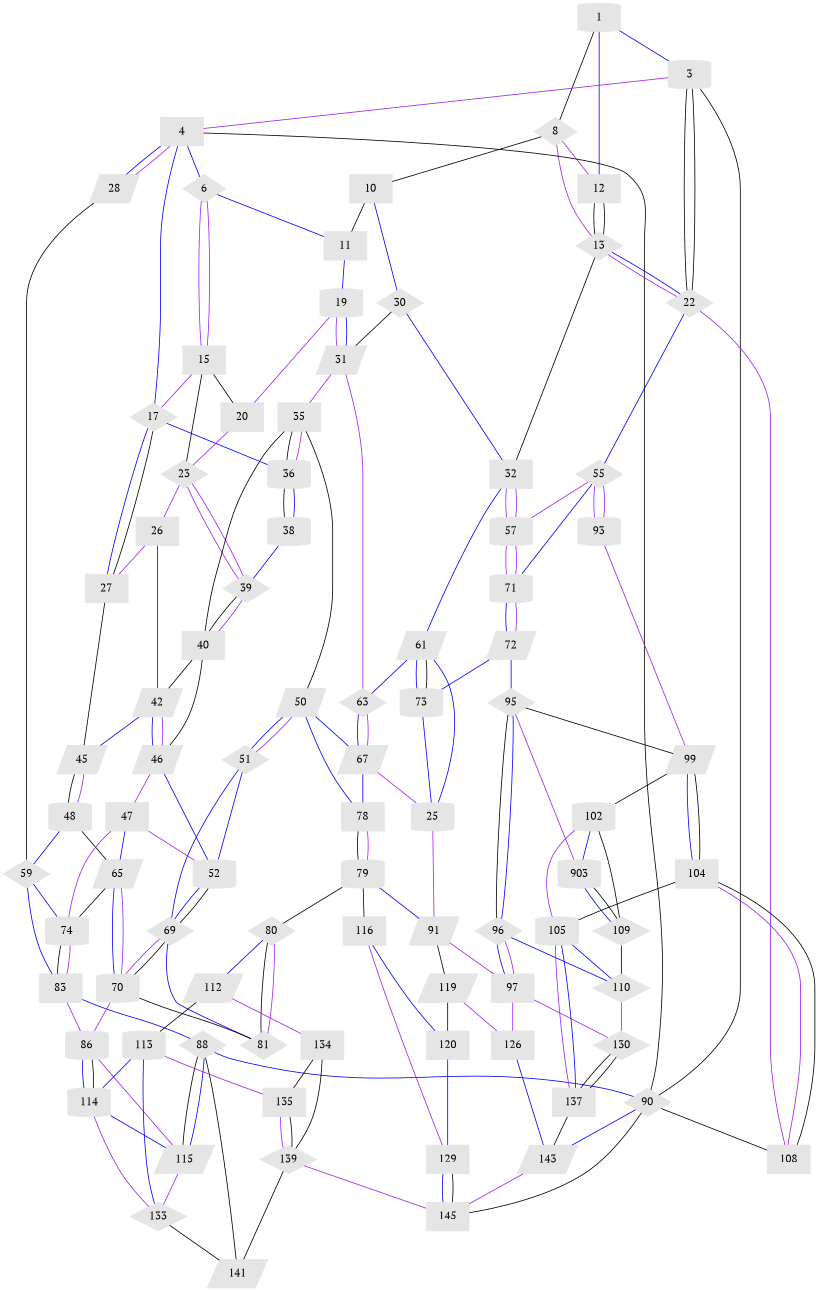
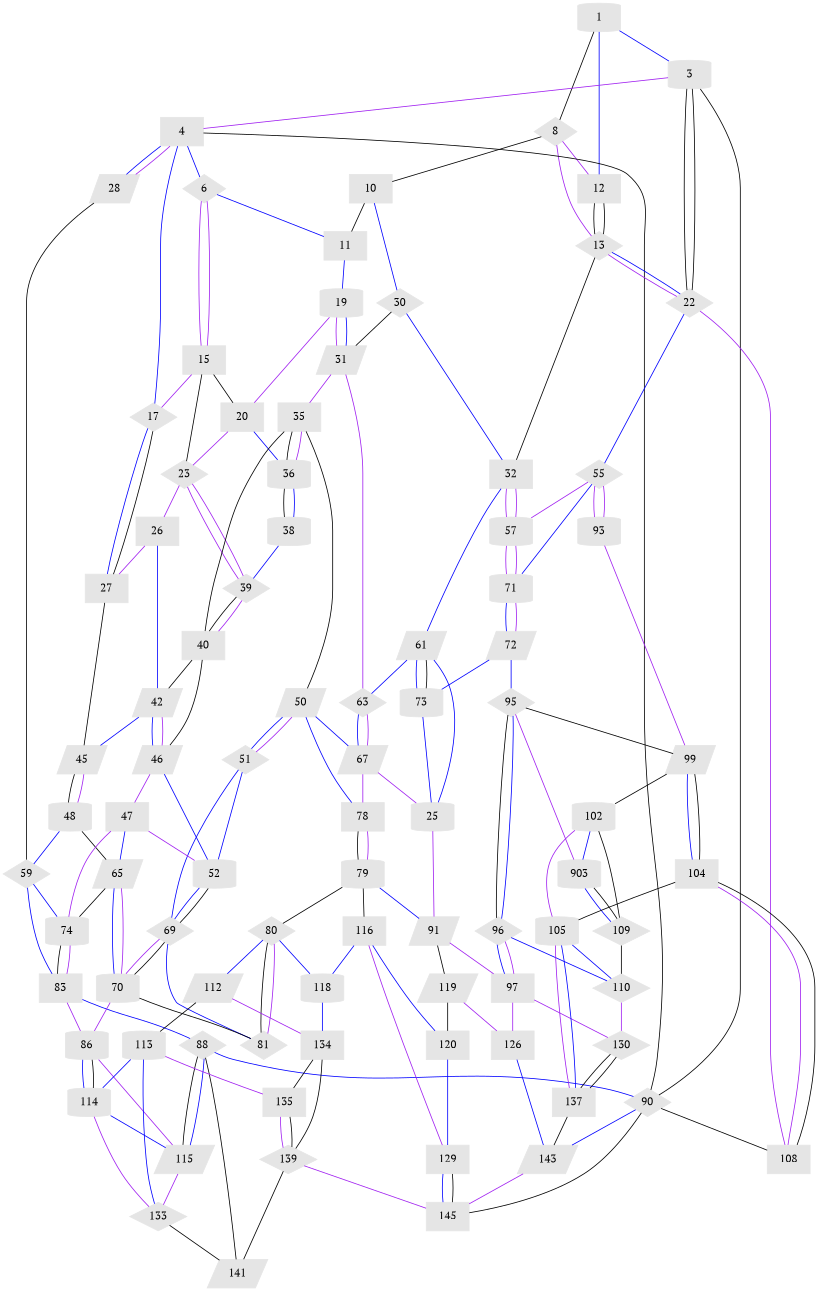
  graph {
    fontname="PT Serif"
    node [color=gray90 fontname="PT Serif" shape=box style=filled]
    edge [color=blue fontname="PT Serif"]
    1 [shape=cylinder super="+2"]
    3 [shape=cylinder]
    8 [shape=diamond super="+9"]
    12
    4 [super="+5"]
    22 [shape=diamond super="+54"]
    90 [shape=diamond super="+123"]
    10 [super="+25"]
    13 [shape=diamond super="+14"]
    6 [shape=diamond super="+7"]
    17 [shape=diamond]
    28 [shape=parallelogram]
    55 [shape=diamond super="+56"]
    108
    143 [shape=parallelogram super="+144"]
    145 [super="+146"]
    11 [super="+18"]
    15 [super="+16"]
    27 [super="+29"]
    59 [shape=diamond super="+60"]
    19 [shape=cylinder]
    20 [super="+21"]
    23 [shape=diamond super="+24"]
    30 [shape=diamond]
    32 [super="+33"]
    31 [shape=parallelogram super="+34"]
    57 [shape=cylinder]
    61 [shape=parallelogram super="+62"]
    36 [shape=cylinder super="+37"]
    26
    39 [shape=diamond]
    45 [shape=parallelogram]
    35 [super="+44"]
    63 [shape=diamond]
    38 [shape=cylinder]
    71 [shape=cylinder]
    93 [shape=cylinder]
    42 [shape=parallelogram super="+43"]
    40 [super="+41"]
    46 [shape=parallelogram super="+49"]
    48 [shape=cylinder super="+58"]
    74 [shape=cylinder]
    83 [super="+84"]
    50 [shape=parallelogram super="+68"]
    67 [shape=parallelogram super="+76"]
    73 [shape=cylinder]
    n47 [label=25 shape=cylinder super="+77"]
    51 [shape=diamond]
    78
    47 [super="+64"]
    52 [shape=cylinder super="+53"]
    65 [shape=parallelogram super="+66"]
    69 [shape=diamond super="+82"]
    70 [shape=cylinder super="+85"]
    79 [shape=cylinder super="+92"]
    81 [shape=diamond]
    72 [shape=parallelogram super="+94"]
    99 [shape=parallelogram super="+100"]
    86 [shape=cylinder super="+87"]
    88 [shape=diamond super="+89"]
    91 [shape=parallelogram super="+98"]
    114 [shape=cylinder super="+121"]
    115 [shape=parallelogram super="+122"]
    95 [shape=diamond super="+101"]
    96 [shape=diamond]
    n66 [label=903 shape=cylinder]
    97 [super="+125"]
    119 [shape=parallelogram super="+127"]
    80 [shape=diamond super="+111"]
    116 [super="+117"]
    112 [shape=parallelogram]
+   118 [shape=cylinder]
    120 [super="+128"]
    129
    113 [shape=cylinder super="+132"]
    134 [super="+136"]
    141 [shape=parallelogram]
    133 [shape=diamond super="+138"]
    126
    130 [shape=diamond super="+131"]
    102 [shape=cylinder super="+107"]
    104
    110 [shape=diamond super="+124"]
    109 [shape=diamond]
    137 [super="+142"]
    105 [shape=cylinder super="+106"]
    135
    139 [shape=diamond super="+140"]
    1 -- 3
    1 -- 8 [color=black]
    1 -- 12
    3 -- 4 [color=purple]
    3 -- 22 [color=black]
    3 -- 22 [color=black]
    3 -- 90 [color=black]
    8 -- 12 [color=purple]
    8 -- 10 [color=black]
    8 -- 13 [color=purple]
    12 -- 13 [color=black]
    12 -- 13 [color=black]
    4 -- 90 [color=black]
    4 -- 6
    4 -- 17
    4 -- 28
    4 -- 28 [color=purple]
    22 -- 55
    22 -- 108 [color=purple]
    90 -- 108 [color=black]
    90 -- 143
    90 -- 145 [color=black]
    10 -- 11 [color=black weight=2]
    10 -- 30
    13 -- 22 [color=purple]
    13 -- 22
    13 -- 32 [color=black]
    6 -- 11
    6 -- 15 [color=purple]
    6 -- 15 [color=purple]
    17 -- 27
    17 -- 27 [color=black]
    28 -- 59 [color=black]
    55 -- 57 [color=purple]
    55 -- 71
    55 -- 93 [color=purple]
    55 -- 93 [color=purple]
    143 -- 145 [color=purple]
    11 -- 19
    15 -- 17 [color=purple]
    15 -- 20 [color=black]
    15 -- 23 [color=black]
    27 -- 45 [color=black]
    59 -- 74
    59 -- 83
    19 -- 20 [color=purple]
    19 -- 31 [color=purple]
    19 -- 31
    20 -- 23 [color=purple]
-   17 -- 36
+   20 -- 36
    23 -- 26 [color=purple]
    23 -- 39 [color=purple]
    23 -- 39 [color=purple]
    30 -- 32
    30 -- 31 [color=black]
    32 -- 57 [color=purple]
    32 -- 57 [color=purple]
    32 -- 61
    31 -- 35 [color=purple]
    31 -- 63 [color=purple]
    57 -- 71 [color=purple]
    57 -- 71 [color=purple]
    61 -- 63
    61 -- 73
    61 -- 73 [color=black]
    61 -- n47
    36 -- 38 [color=black weight=2]
    36 -- 38
    26 -- 27 [color=purple]
    26 -- 42
    39 -- 40 [color=black]
    39 -- 40 [color=purple]
    45 -- 48 [color=black]
    45 -- 48 [color=purple]
    35 -- 36 [color=black]
    35 -- 36 [color=purple]
    35 -- 40 [color=black]
    35 -- 50 [color=black]
    63 -- 67
    63 -- 67 [color=purple]
    38 -- 39
    71 -- 72
    71 -- 72 [color=purple]
    93 -- 99 [color=purple]
    42 -- 45
    42 -- 46
    42 -- 46 [color=purple]
    40 -- 42 [color=black]
    40 -- 46 [color=black]
    46 -- 47 [color=purple]
    46 -- 52
    48 -- 59
    48 -- 65 [color=black]
    74 -- 83 [color=black]
    74 -- 83 [color=purple]
    83 -- 86 [color=purple]
    83 -- 88
    50 -- 67
    50 -- 51
    50 -- 51 [color=purple]
    50 -- 78
    67 -- n47 [color=purple]
-   67 -- 78
+   67 -- 78 [color=purple]
    73 -- n47
    n47 -- 91 [color=purple]
    51 -- 52
    51 -- 69
    78 -- 79 [color=black]
    78 -- 79 [color=purple]
    47 -- 74 [color=purple]
    47 -- 52 [color=purple]
    47 -- 65
    52 -- 69
    52 -- 69 [color=black]
    65 -- 74 [color=black]
    65 -- 70
    65 -- 70 [color=purple]
    69 -- 70 [color=purple]
    69 -- 70 [color=black]
    69 -- 81
    70 -- 81 [color=black]
    70 -- 86 [color=purple]
    79 -- 91
    79 -- 80 [color=black]
    79 -- 116 [color=black]
    72 -- 73
    72 -- 95
    99 -- 102 [color=black]
    99 -- 104
    99 -- 104 [color=black]
    86 -- 114
    86 -- 114 [color=black]
    86 -- 115 [color=purple]
    88 -- 90
    88 -- 115 [color=black]
    88 -- 115
    88 -- 141 [color=black]
    91 -- 97 [color=purple]
    91 -- 119 [color=black]
    114 -- 115
    114 -- 133 [color=purple]
    115 -- 133 [color=purple]
    95 -- 99 [color=black]
    95 -- 96 [color=black]
    95 -- 96
    95 -- n66 [color=purple]
    96 -- 97
    96 -- 97 [color=purple]
    96 -- 110
    n66 -- 109
    n66 -- 109 [color=black]
    97 -- 126 [color=purple]
    97 -- 130 [color=purple]
    119 -- 120 [color=black weight=2]
    119 -- 126 [color=purple]
    80 -- 81 [color=black]
    80 -- 81 [color=purple]
    80 -- 112
+   80 -- 118
+   116 -- 118
    116 -- 120
    116 -- 129 [color=purple]
    112 -- 113 [color=black]
    112 -- 134 [color=purple]
+   118 -- 134
    120 -- 129
    129 -- 145
    129 -- 145 [color=black]
    113 -- 114
    113 -- 133
    113 -- 135 [color=purple]
    134 -- 135 [color=black]
    134 -- 139 [color=black]
    133 -- 141 [color=black]
    126 -- 143
    130 -- 137 [color=black weight=2]
    130 -- 137 [color=black]
    102 -- n66
    102 -- 109 [color=black]
    102 -- 105 [color=purple]
    104 -- 108 [color=purple]
    104 -- 108 [color=black]
    104 -- 105 [color=black]
    110 -- 130 [color=purple]
    109 -- 110 [color=black]
    137 -- 143 [color=black]
    105 -- 110
    105 -- 137 [color=purple]
    105 -- 137
    135 -- 139 [color=purple]
    135 -- 139 [color=black]
    139 -- 145 [color=purple]
    139 -- 141 [color=black]
  }
